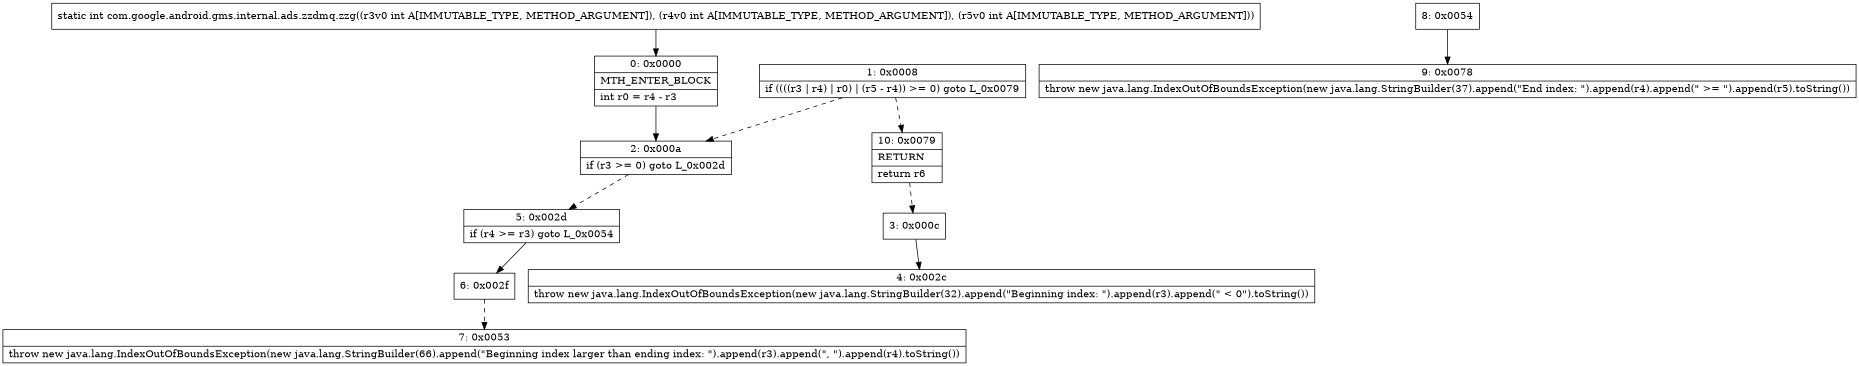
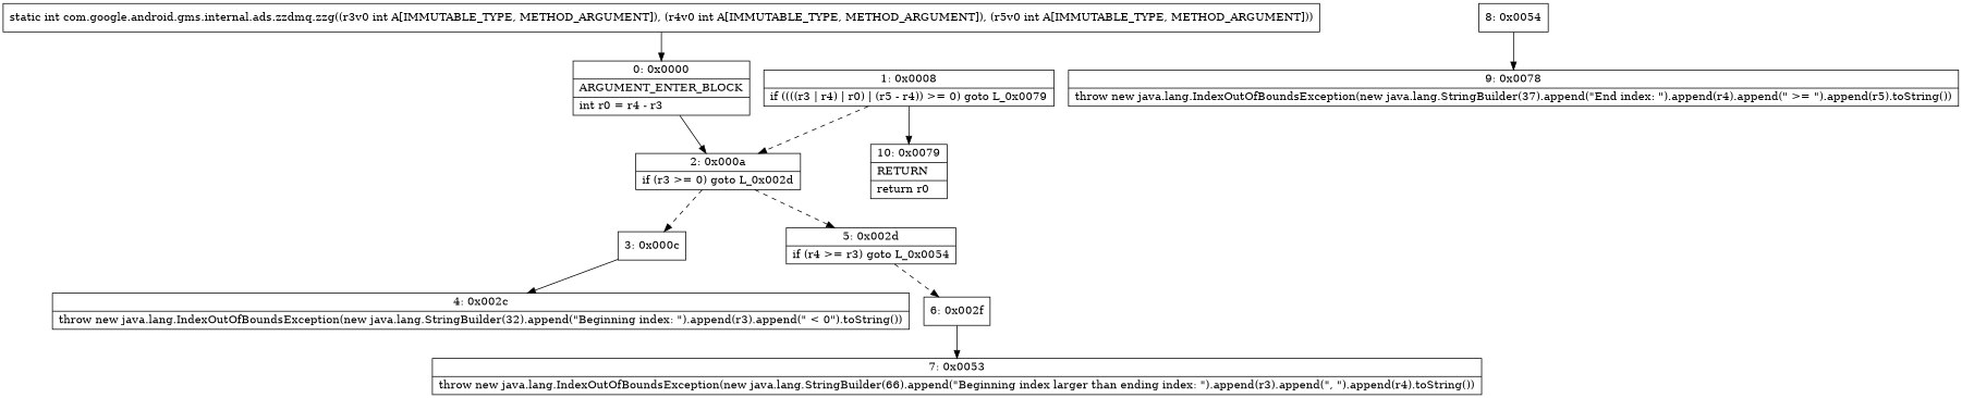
  digraph {
    node [shape=record]
-   n1 [label="{0\:\ 0x0000|MTH_ENTER_BLOCK\l|int r0 = r4 \- r3\l}"]
+   n1 [label="{0\:\ 0x0000|ARGUMENT_ENTER_BLOCK\l|int r0 = r4 \- r3\l}"]
    n2 [label="{2\:\ 0x000a|if (r3 \>= 0) goto L_0x002d\l}"]
    n3 [label="{1\:\ 0x0008|if ((((r3 \| r4) \| r0) \| (r5 \- r4)) \>= 0) goto L_0x0079\l}"]
-   n4 [label="{10\:\ 0x0079|RETURN\l|return r6\l}"]
+   n4 [label="{10\:\ 0x0079|RETURN\l|return r0\l}"]
    n5 [label="{3\:\ 0x000c}"]
    n6 [label="{5\:\ 0x002d|if (r4 \>= r3) goto L_0x0054\l}"]
    n7 [label="{4\:\ 0x002c|throw new java.lang.IndexOutOfBoundsException(new java.lang.StringBuilder(32).append(\"Beginning index: \").append(r3).append(\" \< 0\").toString())\l}"]
    n8 [label="{6\:\ 0x002f}"]
    n9 [label="{7\:\ 0x0053|throw new java.lang.IndexOutOfBoundsException(new java.lang.StringBuilder(66).append(\"Beginning index larger than ending index: \").append(r3).append(\", \").append(r4).toString())\l}"]
    n10 [label="{8\:\ 0x0054}"]
    n11 [label="{9\:\ 0x0078|throw new java.lang.IndexOutOfBoundsException(new java.lang.StringBuilder(37).append(\"End index: \").append(r4).append(\" \>= \").append(r5).toString())\l}"]
    n12 [label="{static int com.google.android.gms.internal.ads.zzdmq.zzg((r3v0 int A[IMMUTABLE_TYPE, METHOD_ARGUMENT]), (r4v0 int A[IMMUTABLE_TYPE, METHOD_ARGUMENT]), (r5v0 int A[IMMUTABLE_TYPE, METHOD_ARGUMENT])) }"]
    n1 -> n2
-   n4 -> n5 [style=dashed]
+   n2 -> n5 [style=dashed]
    n2 -> n6 [style=dashed]
    n3 -> n2 [style=dashed]
-   n3 -> n4 [style=dashed]
+   n3 -> n4
    n5 -> n7
-   n6 -> n8 [style=solid]
-   n8 -> n9 [style=dashed]
+   n6 -> n8 [style=dashed]
+   n8 -> n9
    n10 -> n11
    n12 -> n1
  }
